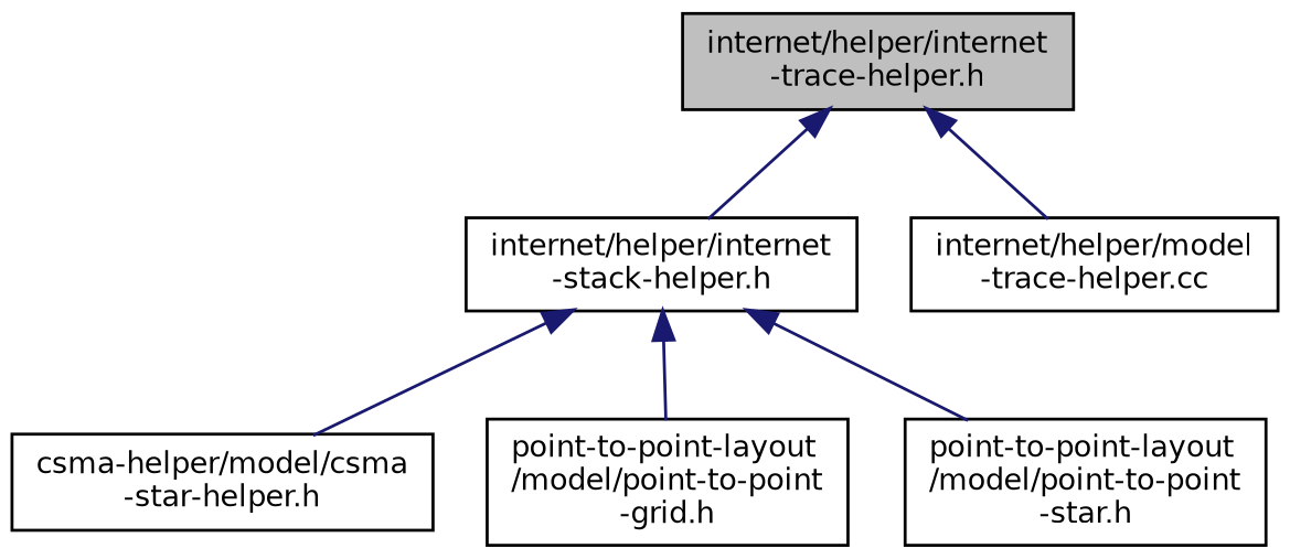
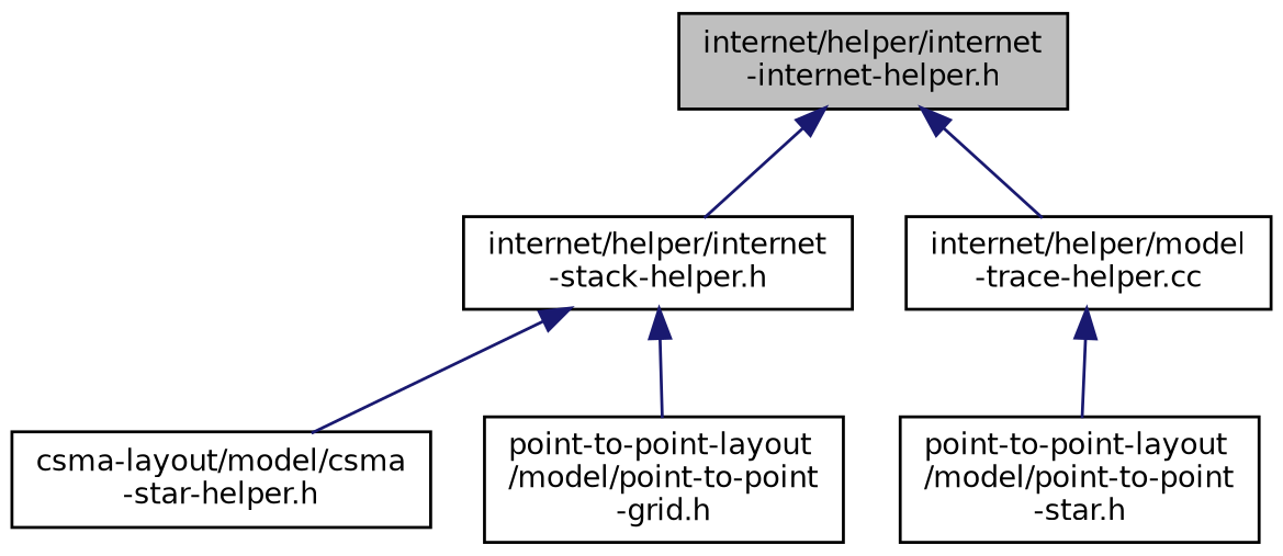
  digraph {
    node [color=black fillcolor=white fontname=Helvetica fontsize=10 shape=record style=filled]
    edge [color=midnightblue dir=back fontname=Helvetica fontsize=10 labelfontname=Helvetica labelfontsize=10 style=solid]
-   n1 [fillcolor=grey75 fontcolor=black height=0.2 label="internet/helper/internet\l-trace-helper.h" width=0.4]
+   n1 [fillcolor=grey75 fontcolor=black height=0.2 label="internet/helper/internet\l-internet-helper.h" width=0.4]
    n2 [height=0.2 label="internet/helper/internet\l-stack-helper.h" width=0.4]
    n3 [height=0.2 label="internet/helper/model\l-trace-helper.cc" width=0.4]
-   n4 [height=0.2 label="csma-helper/model/csma\l-star-helper.h" width=0.4]
+   n4 [height=0.2 label="csma-layout/model/csma\l-star-helper.h" width=0.4]
    n5 [height=0.2 label="point-to-point-layout\l/model/point-to-point\l-grid.h" width=0.4]
    n6 [height=0.2 label="point-to-point-layout\l/model/point-to-point\l-star.h" width=0.4]
    n1 -> n2
    n1 -> n3
    n2 -> n4
    n2 -> n5
-   n2 -> n6
+   n3 -> n6
  }
